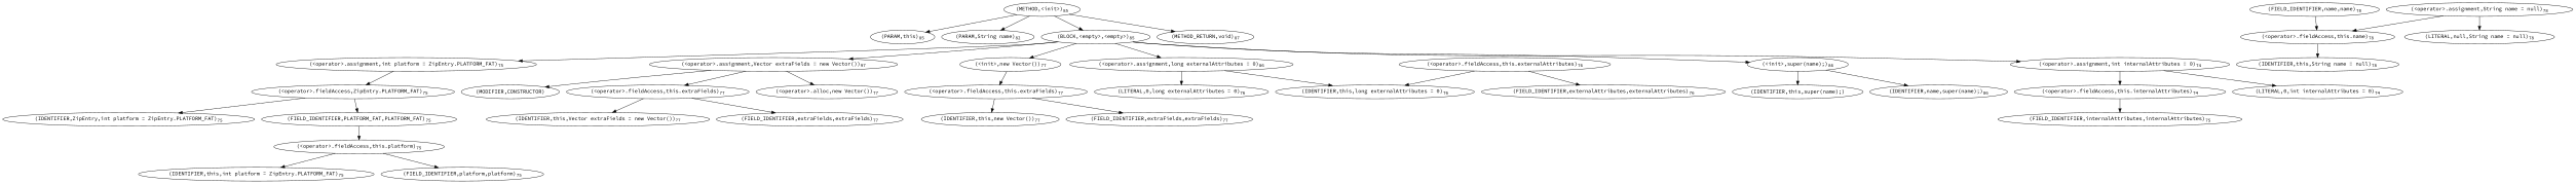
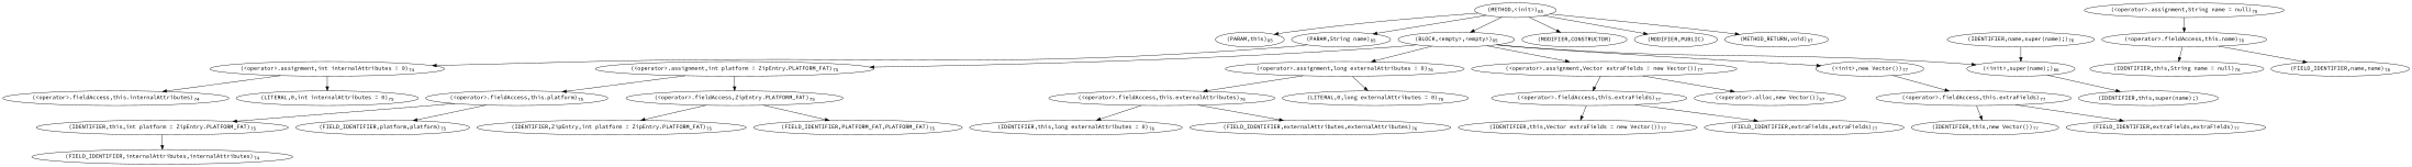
  digraph {
    fontname="Source Code Pro"
    node [fontname="Source Code Pro"]
    edge [fontname="Source Code Pro"]
    n1 [label=<(METHOD,&lt;init&gt;)<SUB>85</SUB>>]
    n2 [label=<(PARAM,this)<SUB>85</SUB>>]
-   n3 [label=<(PARAM,String name)<SUB>82</SUB>>]
+   n3 [label=<(PARAM,String name)<SUB>85</SUB>>]
    n4 [label=<(BLOCK,&lt;empty&gt;,&lt;empty&gt;)<SUB>85</SUB>>]
    n5 [label=<(MODIFIER,CONSTRUCTOR)>]
+   n6 [label=<(MODIFIER,PUBLIC)>]
    n7 [label=<(METHOD_RETURN,void)<SUB>87</SUB>>]
    n8 [label=<(&lt;operator&gt;.assignment,int internalAttributes = 0)<SUB>74</SUB>>]
    n9 [label=<(&lt;operator&gt;.assignment,int platform = ZipEntry.PLATFORM_FAT)<SUB>75</SUB>>]
-   n10 [label=<(&lt;operator&gt;.assignment,long externalAttributes = 0)<SUB>86</SUB>>]
-   n11 [label=<(&lt;operator&gt;.assignment,Vector extraFields = new Vector())<SUB>97</SUB>>]
+   n10 [label=<(&lt;operator&gt;.assignment,long externalAttributes = 0)<SUB>76</SUB>>]
+   n11 [label=<(&lt;operator&gt;.assignment,Vector extraFields = new Vector())<SUB>77</SUB>>]
    n12 [label=<(&lt;init&gt;,new Vector())<SUB>77</SUB>>]
    n13 [label=<(&lt;init&gt;,super(name);)<SUB>86</SUB>>]
    n14 [label=<(&lt;operator&gt;.fieldAccess,this.internalAttributes)<SUB>74</SUB>>]
-   n15 [label=<(LITERAL,0,int internalAttributes = 0)<SUB>74</SUB>>]
+   n15 [label=<(LITERAL,0,int internalAttributes = 0)<SUB>75</SUB>>]
    n16 [label=<(&lt;operator&gt;.fieldAccess,this.platform)<SUB>75</SUB>>]
    n17 [label=<(&lt;operator&gt;.fieldAccess,ZipEntry.PLATFORM_FAT)<SUB>75</SUB>>]
    n18 [label=<(&lt;operator&gt;.fieldAccess,this.externalAttributes)<SUB>76</SUB>>]
    n19 [label=<(LITERAL,0,long externalAttributes = 0)<SUB>76</SUB>>]
    n20 [label=<(&lt;operator&gt;.fieldAccess,this.extraFields)<SUB>77</SUB>>]
-   n21 [label=<(&lt;operator&gt;.alloc,new Vector())<SUB>77</SUB>>]
+   n21 [label=<(&lt;operator&gt;.alloc,new Vector())<SUB>57</SUB>>]
    n22 [label=<(&lt;operator&gt;.fieldAccess,this.extraFields)<SUB>77</SUB>>]
    n23 [label=<(&lt;operator&gt;.assignment,String name = null)<SUB>78</SUB>>]
    n24 [label=<(&lt;operator&gt;.fieldAccess,this.name)<SUB>78</SUB>>]
-   n25 [label=<(LITERAL,null,String name = null)<SUB>78</SUB>>]
    n26 [label=<(IDENTIFIER,this,super(name);)>]
-   n27 [label=<(IDENTIFIER,name,super(name);)<SUB>86</SUB>>]
-   n28 [label=<(FIELD_IDENTIFIER,internalAttributes,internalAttributes)<SUB>75</SUB>>]
+   n27 [label=<(IDENTIFIER,name,super(name);)<SUB>76</SUB>>]
+   n28 [label=<(FIELD_IDENTIFIER,internalAttributes,internalAttributes)<SUB>74</SUB>>]
    n29 [label=<(IDENTIFIER,this,int platform = ZipEntry.PLATFORM_FAT)<SUB>75</SUB>>]
    n30 [label=<(FIELD_IDENTIFIER,platform,platform)<SUB>75</SUB>>]
    n31 [label=<(IDENTIFIER,ZipEntry,int platform = ZipEntry.PLATFORM_FAT)<SUB>75</SUB>>]
    n32 [label=<(FIELD_IDENTIFIER,PLATFORM_FAT,PLATFORM_FAT)<SUB>75</SUB>>]
    n33 [label=<(IDENTIFIER,this,long externalAttributes = 0)<SUB>76</SUB>>]
    n34 [label=<(FIELD_IDENTIFIER,externalAttributes,externalAttributes)<SUB>76</SUB>>]
    n35 [label=<(IDENTIFIER,this,Vector extraFields = new Vector())<SUB>77</SUB>>]
    n36 [label=<(FIELD_IDENTIFIER,extraFields,extraFields)<SUB>77</SUB>>]
    n37 [label=<(IDENTIFIER,this,new Vector())<SUB>77</SUB>>]
    n38 [label=<(FIELD_IDENTIFIER,extraFields,extraFields)<SUB>77</SUB>>]
    n39 [label=<(IDENTIFIER,this,String name = null)<SUB>78</SUB>>]
    n40 [label=<(FIELD_IDENTIFIER,name,name)<SUB>78</SUB>>]
    n1 -> n2
    n1 -> n3
    n1 -> n4
-   n11 -> n5
+   n1 -> n5
+   n1 -> n6
    n1 -> n7
-   n4 -> n8
+   n3 -> n8
    n4 -> n9
    n4 -> n10
    n4 -> n11
    n4 -> n12
    n4 -> n13
    n8 -> n14
    n8 -> n15
-   n32 -> n16
+   n9 -> n16
    n9 -> n17
-   n10 -> n33
+   n10 -> n18
    n10 -> n19
    n11 -> n20
    n11 -> n21
    n12 -> n22
    n13 -> n26
-   n13 -> n27
-   n14 -> n28
+   n27 -> n13
+   n29 -> n28
    n16 -> n29
    n16 -> n30
    n17 -> n31
    n17 -> n32
    n18 -> n33
    n18 -> n34
    n20 -> n35
    n20 -> n36
    n22 -> n37
    n22 -> n38
    n23 -> n24
-   n23 -> n25
    n24 -> n39
-   n40 -> n24
+   n24 -> n40
  }
